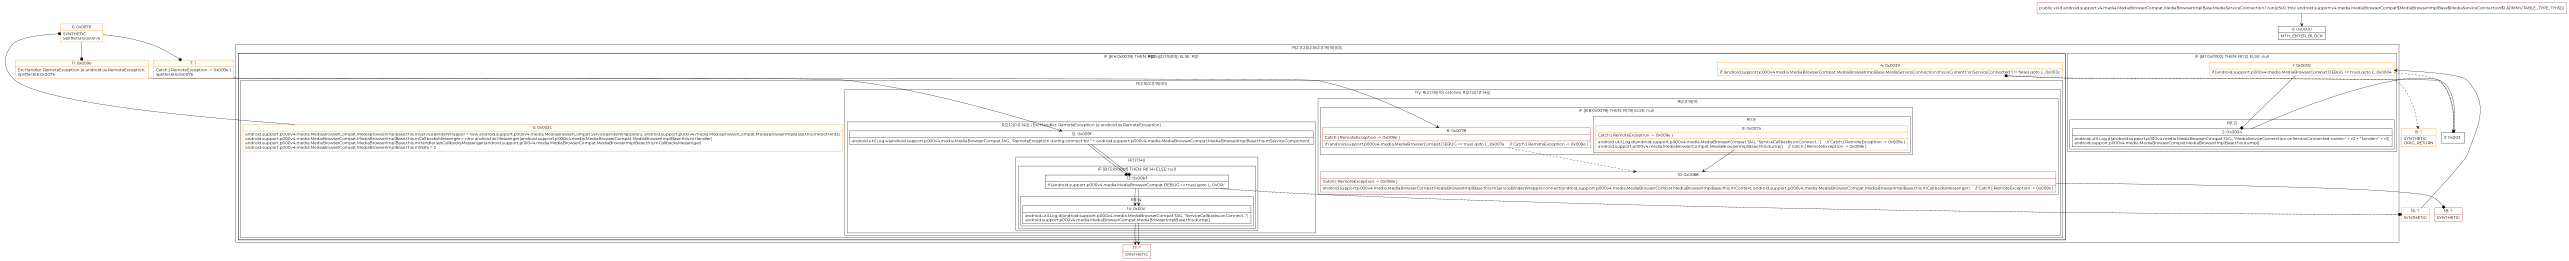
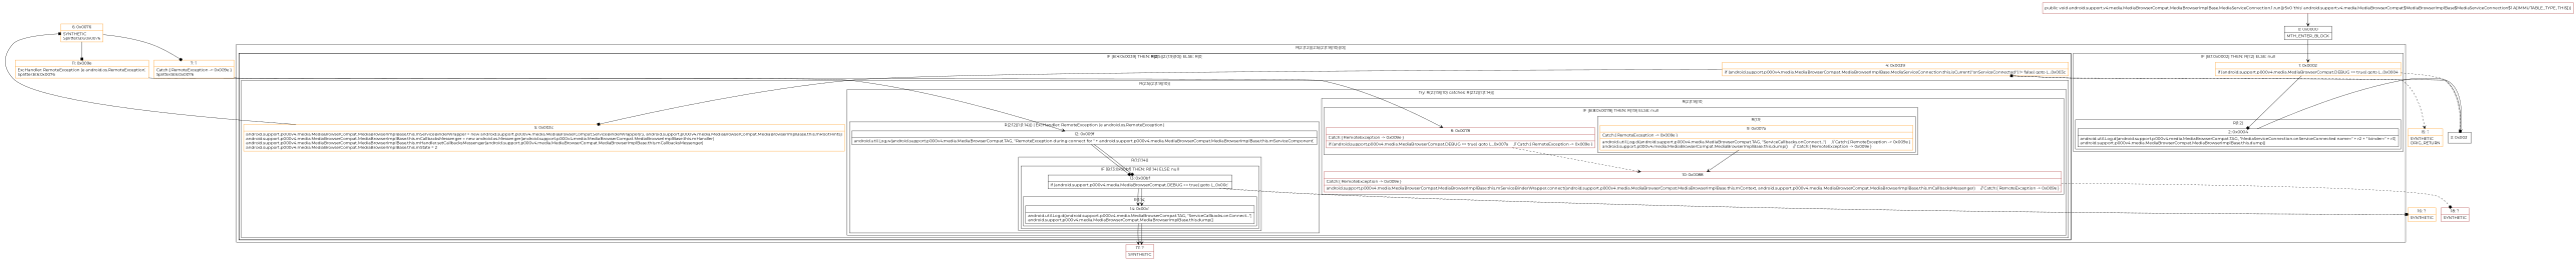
  digraph {
    fontname=Montserrat
    node [color=darkorange fontname=Montserrat shape=record]
    edge [arrowhead=vee fontname=Montserrat]
    n1 [color=black label="{2\:\ 0x0004|android.util.Log.d(android.support.p000v4.media.MediaBrowserCompat.TAG, \"MediaServiceConnection.onServiceConnected name=\" + r2 + \" binder=\" + r3)\landroid.support.p000v4.media.MediaBrowserCompat.MediaBrowserImplBase.this.dump()\l}"]
    n2 [label="{1\:\ 0x0002|if (android.support.p000v4.media.MediaBrowserCompat.DEBUG == true) goto L_0x0004\l}"]
    n3 [label="{9\:\ 0x007a|Catch:\{ RemoteException \-\> 0x009e \}\l|android.util.Log.d(android.support.p000v4.media.MediaBrowserCompat.TAG, \"ServiceCallbacks.onConnect...\")     \/\/ Catch:\{ RemoteException \-\> 0x009e \}\landroid.support.p000v4.media.MediaBrowserCompat.MediaBrowserImplBase.this.dump()     \/\/ Catch:\{ RemoteException \-\> 0x009e \}\l}"]
    n4 [color=brown label="{8\:\ 0x0078|Catch:\{ RemoteException \-\> 0x009e \}\l|if (android.support.p000v4.media.MediaBrowserCompat.DEBUG == true) goto L_0x007a     \/\/ Catch:\{ RemoteException \-\> 0x009e \}\l}"]
    n5 [color=brown label="{10\:\ 0x0088|Catch:\{ RemoteException \-\> 0x009e \}\l|android.support.p000v4.media.MediaBrowserCompat.MediaBrowserImplBase.this.mServiceBinderWrapper.connect(android.support.p000v4.media.MediaBrowserCompat.MediaBrowserImplBase.this.mContext, android.support.p000v4.media.MediaBrowserCompat.MediaBrowserImplBase.this.mCallbacksMessenger)     \/\/ Catch:\{ RemoteException \-\> 0x009e \}\l}"]
    n6 [color=black label="{14\:\ 0x00c1|android.util.Log.d(android.support.p000v4.media.MediaBrowserCompat.TAG, \"ServiceCallbacks.onConnect...\")\landroid.support.p000v4.media.MediaBrowserCompat.MediaBrowserImplBase.this.dump()\l}"]
    n7 [color=black label="{13\:\ 0x00bf|if (android.support.p000v4.media.MediaBrowserCompat.DEBUG == true) goto L_0x00c1\l}"]
    n8 [color=black label="{12\:\ 0x009f|android.util.Log.w(android.support.p000v4.media.MediaBrowserCompat.TAG, \"RemoteException during connect for \" + android.support.p000v4.media.MediaBrowserCompat.MediaBrowserImplBase.this.mServiceComponent)\l}"]
    n9 [label="{5\:\ 0x003c|android.support.p000v4.media.MediaBrowserCompat.MediaBrowserImplBase.this.mServiceBinderWrapper = new android.support.p000v4.media.MediaBrowserCompat.ServiceBinderWrapper(r3, android.support.p000v4.media.MediaBrowserCompat.MediaBrowserImplBase.this.mRootHints)\landroid.support.p000v4.media.MediaBrowserCompat.MediaBrowserImplBase.this.mCallbacksMessenger = new android.os.Messenger(android.support.p000v4.media.MediaBrowserCompat.MediaBrowserImplBase.this.mHandler)\landroid.support.p000v4.media.MediaBrowserCompat.MediaBrowserImplBase.this.mHandler.setCallbacksMessenger(android.support.p000v4.media.MediaBrowserCompat.MediaBrowserImplBase.this.mCallbacksMessenger)\landroid.support.p000v4.media.MediaBrowserCompat.MediaBrowserImplBase.this.mState = 2\l}"]
    n10 [label="{4\:\ 0x0039|if (android.support.p000v4.media.MediaBrowserCompat.MediaBrowserImplBase.MediaServiceConnection.this.isCurrent(\"onServiceConnected\") != false) goto L_0x003c\l}"]
    n11 [color=black label="{3\:\ 0x0031}"]
    n12 [color=brown label="{18\:\ ?|SYNTHETIC\l}"]
    n13 [color=brown label="{17\:\ ?|SYNTHETIC\l}"]
    n14 [label="{16\:\ ?|SYNTHETIC\l}"]
    n15 [label="{6\:\ 0x0076|SYNTHETIC\lSplitter:B:6:0x0076\l}"]
    n16 [label="{15\:\ ?|SYNTHETIC\lORIG_RETURN\l}"]
    n17 [label="{7\:\ ?|Catch:\{ RemoteException \-\> 0x009e \}\lSplitter:B:6:0x0076\l}"]
    n18 [label="{11\:\ 0x009e|ExcHandler: RemoteException (e android.os.RemoteException)\lSplitter:B:6:0x0076\l}"]
    n19 [color=black label="{0\:\ 0x0000|MTH_ENTER_BLOCK\l}"]
    n20 [color=brown label="{public void android.support.v4.media.MediaBrowserCompat.MediaBrowserImplBase.MediaServiceConnection.1.run((r5v0 'this' android.support.v4.media.MediaBrowserCompat$MediaBrowserImplBase$MediaServiceConnection$1 A[IMMUTABLE_TYPE, THIS])) }"]
    subgraph cluster_1 {
      label="R(2:(1:2)|(2:5|(2:(1:9)|10))(0))"
      subgraph cluster_2 {
        label="IF [B:1:0x0002] THEN: R(1:2) ELSE: null"
        n2
        subgraph cluster_3 {
          label="R(1:2)"
          n1
        }
      }
      subgraph cluster_4 {
        label="IF [B:4:0x0039] THEN: R(2:5|(2:(1:9)|10)) ELSE: R(0)"
        n10
        subgraph cluster_5 {
          label="R(2:5|(2:(1:9)|10))"
          n9
          subgraph cluster_6 {
            label="Try: R(2:(1:9)|10) catches: R(2:12|(1:(1:14)))"
            subgraph cluster_7 {
              label="R(2:(1:9)|10)"
              n5
              subgraph cluster_8 {
                label="IF [B:8:0x0078] THEN: R(1:9) ELSE: null"
                n4
                subgraph cluster_9 {
                  label="R(1:9)"
                  n3
                }
              }
            }
            subgraph cluster_10 {
              label="R(2:12|(1:(1:14))) | ExcHandler: RemoteException (e android.os.RemoteException)\l"
              n8
              subgraph cluster_11 {
                label="R(1:(1:14))"
                subgraph cluster_12 {
                  label="IF [B:13:0x00bf] THEN: R(1:14) ELSE: null"
                  n7
                  subgraph cluster_13 {
                    label="R(1:14)"
                    n6
                  }
                }
              }
            }
          }
        }
        subgraph cluster_14 {
          label="R(0)"
        }
      }
    }
    subgraph cluster_15 {
      label="R(2:12|(1:(1:14))) | ExcHandler: RemoteException (e android.os.RemoteException)\l"
      subgraph cluster_16 {
        label="R(1:(1:14))"
        subgraph cluster_17 {
          label="IF [B:13:0x00bf] THEN: R(1:14) ELSE: null"
          subgraph cluster_18 {
            label="R(1:14)"
          }
        }
      }
    }
    n1 -> n11
    n2 -> n1 [arrowhead=box]
    n2 -> n11 [arrowhead=box style=dashed]
    n3 -> n5
    n4 -> n5 [style=dashed]
-   n5 -> n12 [arrowhead=box]
+   n5 -> n12 [arrowhead=box style=dashed]
    n6 -> n13
    n6 -> n13
    n7 -> n6
    n7 -> n6
    n7 -> n14 [style=dashed]
    n7 -> n14 [arrowhead=box style=dashed]
    n8 -> n7 [arrowhead=box]
    n8 -> n7 [arrowhead=box]
    n9 -> n15 [arrowhead=box]
+   n10 -> n9 [arrowhead=box]
    n10 -> n16 [style=dashed]
    n11 -> n10 [arrowhead=box]
    n15 -> n17 [arrowhead=box]
    n15 -> n18 [arrowhead=box]
    n17 -> n4
    n18 -> n8
-   n14 -> n2
+   n19 -> n2
    n20 -> n19
  }
